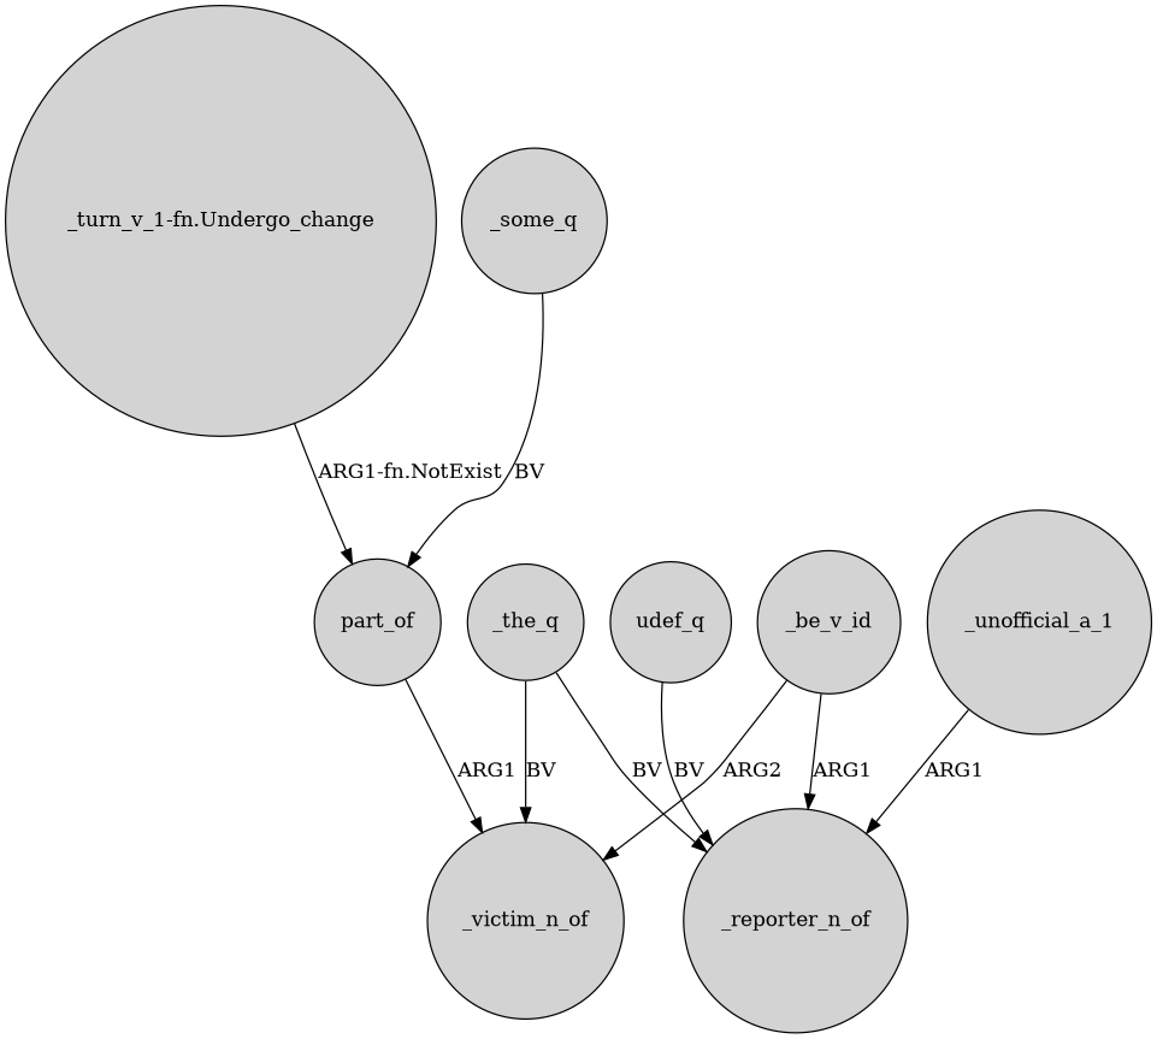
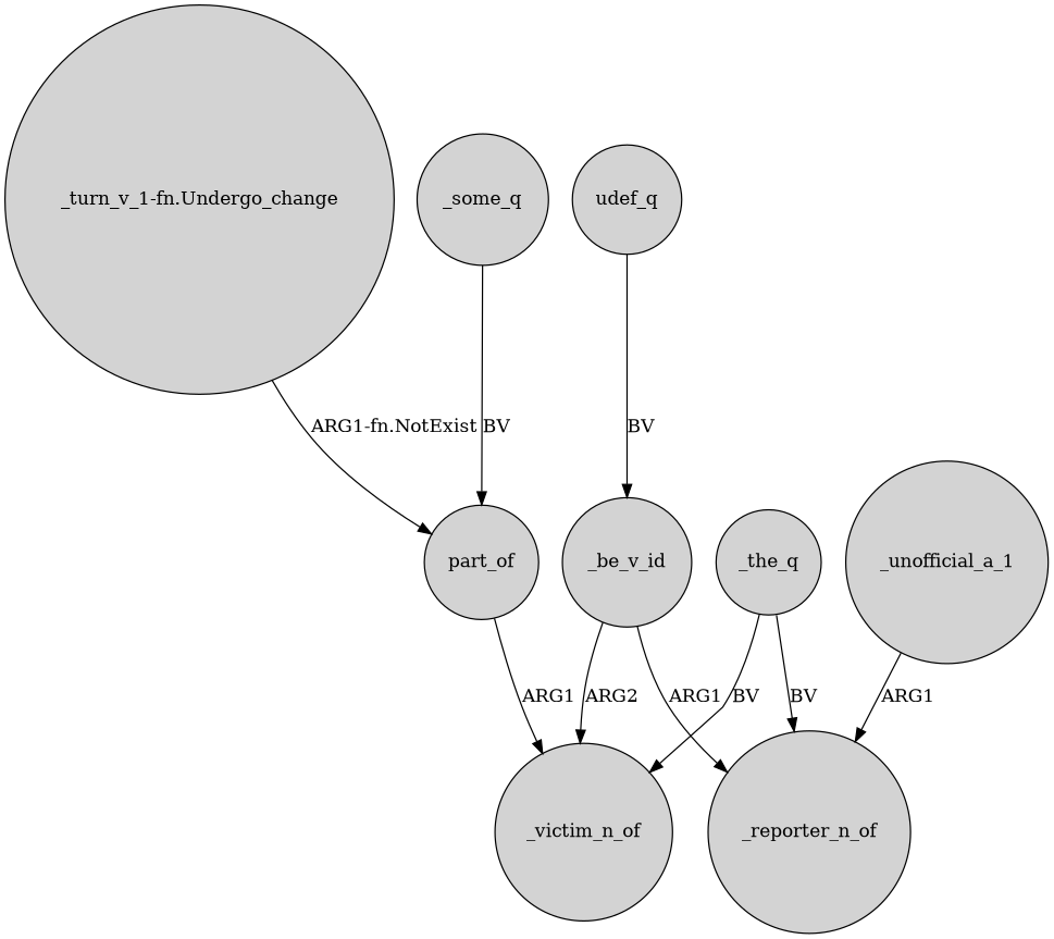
  digraph {
    node [shape=circle style=filled]
    _the_q
    _victim_n_of
    _reporter_n_of
    part_of
    _be_v_id
    "_turn_v_1-fn.Undergo_change"
    _unofficial_a_1
    udef_q
    _some_q
    _the_q -> _victim_n_of [label=BV]
    _the_q -> _reporter_n_of [label=BV]
    part_of -> _victim_n_of [label=ARG1]
    _be_v_id -> _victim_n_of [label=ARG2]
    _be_v_id -> _reporter_n_of [label=ARG1]
    "_turn_v_1-fn.Undergo_change" -> part_of [label="ARG1-fn.NotExist"]
    _unofficial_a_1 -> _reporter_n_of [label=ARG1]
-   udef_q -> _reporter_n_of [label=BV]
+   udef_q -> _be_v_id [label=BV]
    _some_q -> part_of [label=BV]
  }
